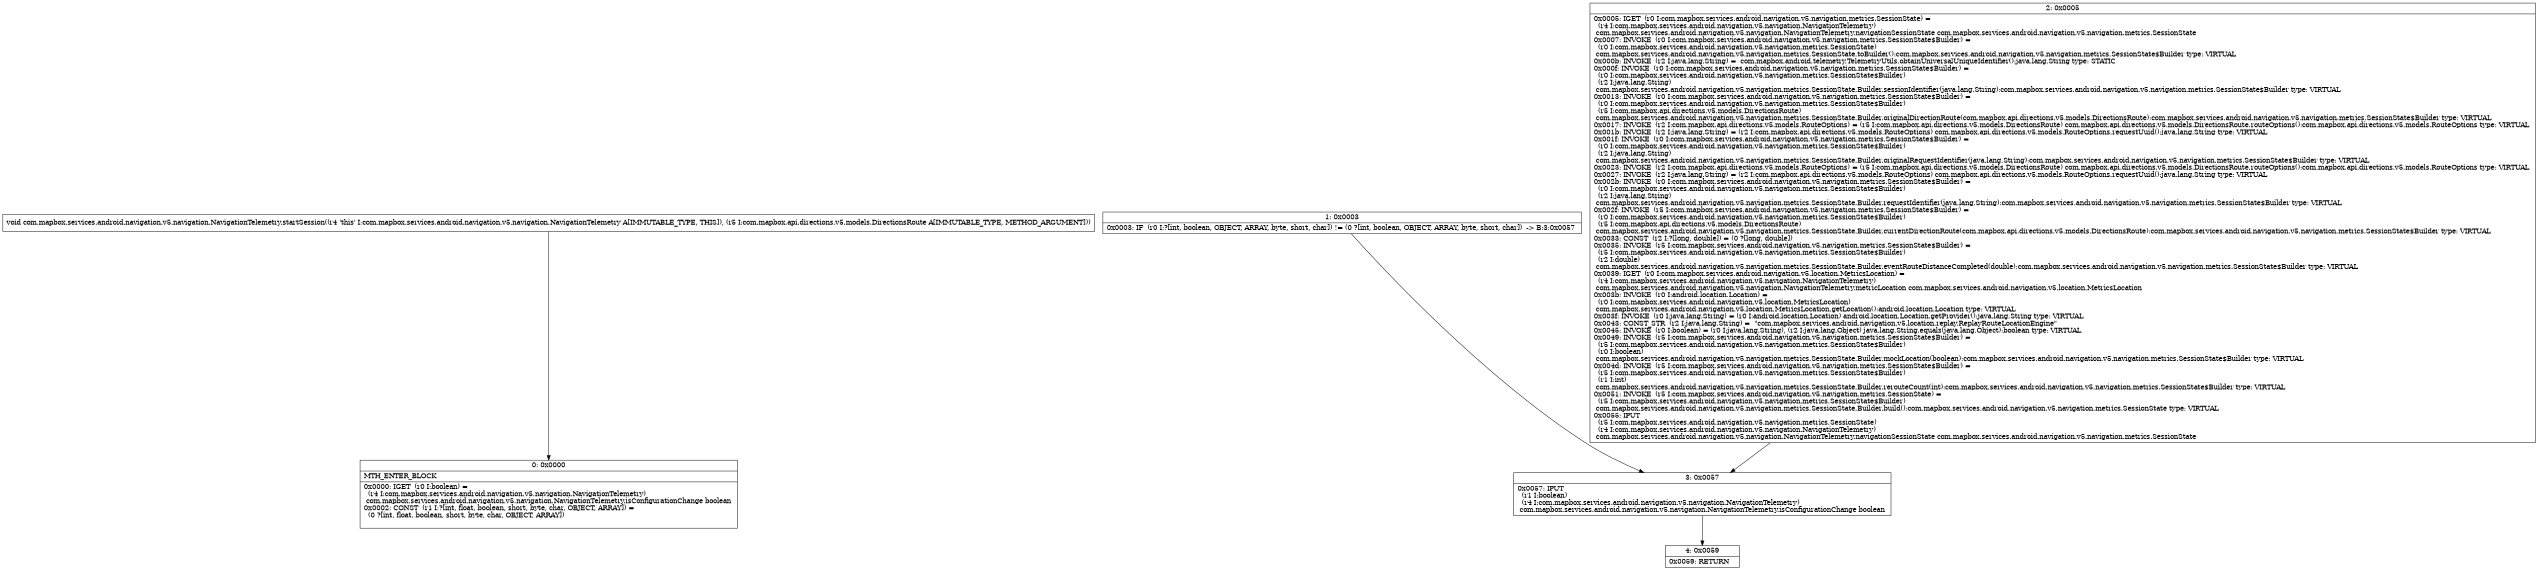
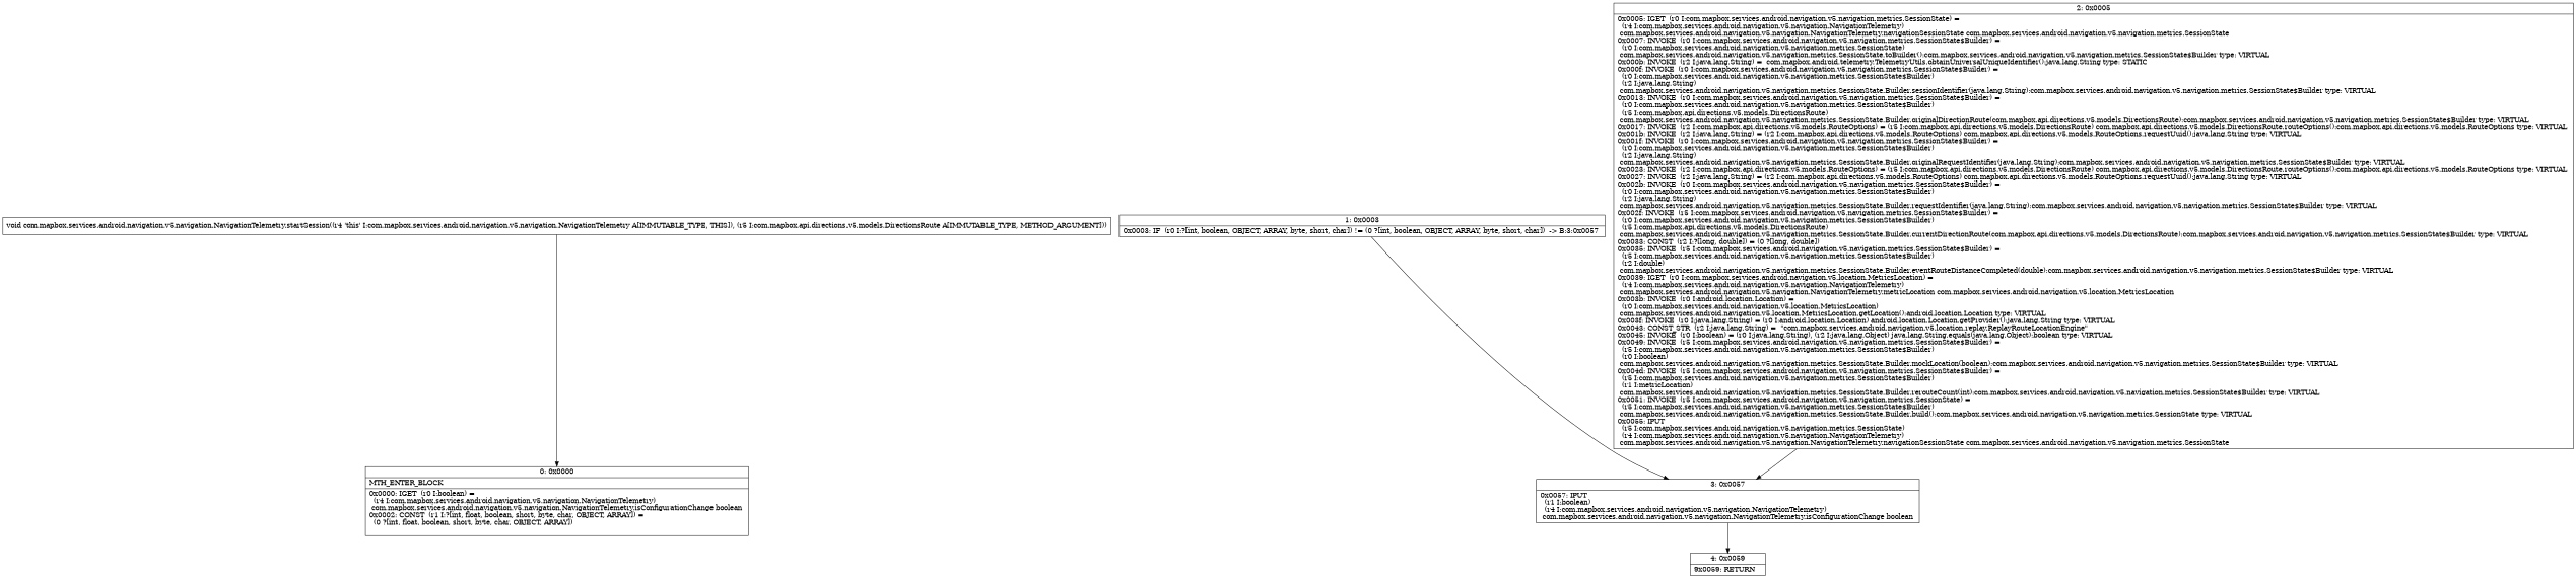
  digraph {
    node [shape=record]
    n1 [label="{0\:\ 0x0000|MTH_ENTER_BLOCK\l|0x0000: IGET  (r0 I:boolean) = \l  (r4 I:com.mapbox.services.android.navigation.v5.navigation.NavigationTelemetry)\l com.mapbox.services.android.navigation.v5.navigation.NavigationTelemetry.isConfigurationChange boolean \l0x0002: CONST  (r1 I:?[int, float, boolean, short, byte, char, OBJECT, ARRAY]) = \l  (0 ?[int, float, boolean, short, byte, char, OBJECT, ARRAY])\l \l}"]
    n2 [label="{1\:\ 0x0003|0x0003: IF  (r0 I:?[int, boolean, OBJECT, ARRAY, byte, short, char]) != (0 ?[int, boolean, OBJECT, ARRAY, byte, short, char])  \-\> B:3:0x0057 \l}"]
    n3 [label="{3\:\ 0x0057|0x0057: IPUT  \l  (r1 I:boolean)\l  (r4 I:com.mapbox.services.android.navigation.v5.navigation.NavigationTelemetry)\l com.mapbox.services.android.navigation.v5.navigation.NavigationTelemetry.isConfigurationChange boolean \l}"]
-   n4 [label="{2\:\ 0x0005|0x0005: IGET  (r0 I:com.mapbox.services.android.navigation.v5.navigation.metrics.SessionState) = \l  (r4 I:com.mapbox.services.android.navigation.v5.navigation.NavigationTelemetry)\l com.mapbox.services.android.navigation.v5.navigation.NavigationTelemetry.navigationSessionState com.mapbox.services.android.navigation.v5.navigation.metrics.SessionState \l0x0007: INVOKE  (r0 I:com.mapbox.services.android.navigation.v5.navigation.metrics.SessionState$Builder) = \l  (r0 I:com.mapbox.services.android.navigation.v5.navigation.metrics.SessionState)\l com.mapbox.services.android.navigation.v5.navigation.metrics.SessionState.toBuilder():com.mapbox.services.android.navigation.v5.navigation.metrics.SessionState$Builder type: VIRTUAL \l0x000b: INVOKE  (r2 I:java.lang.String) =  com.mapbox.android.telemetry.TelemetryUtils.obtainUniversalUniqueIdentifier():java.lang.String type: STATIC \l0x000f: INVOKE  (r0 I:com.mapbox.services.android.navigation.v5.navigation.metrics.SessionState$Builder) = \l  (r0 I:com.mapbox.services.android.navigation.v5.navigation.metrics.SessionState$Builder)\l  (r2 I:java.lang.String)\l com.mapbox.services.android.navigation.v5.navigation.metrics.SessionState.Builder.sessionIdentifier(java.lang.String):com.mapbox.services.android.navigation.v5.navigation.metrics.SessionState$Builder type: VIRTUAL \l0x0013: INVOKE  (r0 I:com.mapbox.services.android.navigation.v5.navigation.metrics.SessionState$Builder) = \l  (r0 I:com.mapbox.services.android.navigation.v5.navigation.metrics.SessionState$Builder)\l  (r5 I:com.mapbox.api.directions.v5.models.DirectionsRoute)\l com.mapbox.services.android.navigation.v5.navigation.metrics.SessionState.Builder.originalDirectionRoute(com.mapbox.api.directions.v5.models.DirectionsRoute):com.mapbox.services.android.navigation.v5.navigation.metrics.SessionState$Builder type: VIRTUAL \l0x0017: INVOKE  (r2 I:com.mapbox.api.directions.v5.models.RouteOptions) = (r5 I:com.mapbox.api.directions.v5.models.DirectionsRoute) com.mapbox.api.directions.v5.models.DirectionsRoute.routeOptions():com.mapbox.api.directions.v5.models.RouteOptions type: VIRTUAL \l0x001b: INVOKE  (r2 I:java.lang.String) = (r2 I:com.mapbox.api.directions.v5.models.RouteOptions) com.mapbox.api.directions.v5.models.RouteOptions.requestUuid():java.lang.String type: VIRTUAL \l0x001f: INVOKE  (r0 I:com.mapbox.services.android.navigation.v5.navigation.metrics.SessionState$Builder) = \l  (r0 I:com.mapbox.services.android.navigation.v5.navigation.metrics.SessionState$Builder)\l  (r2 I:java.lang.String)\l com.mapbox.services.android.navigation.v5.navigation.metrics.SessionState.Builder.originalRequestIdentifier(java.lang.String):com.mapbox.services.android.navigation.v5.navigation.metrics.SessionState$Builder type: VIRTUAL \l0x0023: INVOKE  (r2 I:com.mapbox.api.directions.v5.models.RouteOptions) = (r5 I:com.mapbox.api.directions.v5.models.DirectionsRoute) com.mapbox.api.directions.v5.models.DirectionsRoute.routeOptions():com.mapbox.api.directions.v5.models.RouteOptions type: VIRTUAL \l0x0027: INVOKE  (r2 I:java.lang.String) = (r2 I:com.mapbox.api.directions.v5.models.RouteOptions) com.mapbox.api.directions.v5.models.RouteOptions.requestUuid():java.lang.String type: VIRTUAL \l0x002b: INVOKE  (r0 I:com.mapbox.services.android.navigation.v5.navigation.metrics.SessionState$Builder) = \l  (r0 I:com.mapbox.services.android.navigation.v5.navigation.metrics.SessionState$Builder)\l  (r2 I:java.lang.String)\l com.mapbox.services.android.navigation.v5.navigation.metrics.SessionState.Builder.requestIdentifier(java.lang.String):com.mapbox.services.android.navigation.v5.navigation.metrics.SessionState$Builder type: VIRTUAL \l0x002f: INVOKE  (r5 I:com.mapbox.services.android.navigation.v5.navigation.metrics.SessionState$Builder) = \l  (r0 I:com.mapbox.services.android.navigation.v5.navigation.metrics.SessionState$Builder)\l  (r5 I:com.mapbox.api.directions.v5.models.DirectionsRoute)\l com.mapbox.services.android.navigation.v5.navigation.metrics.SessionState.Builder.currentDirectionRoute(com.mapbox.api.directions.v5.models.DirectionsRoute):com.mapbox.services.android.navigation.v5.navigation.metrics.SessionState$Builder type: VIRTUAL \l0x0033: CONST  (r2 I:?[long, double]) = (0 ?[long, double]) \l0x0035: INVOKE  (r5 I:com.mapbox.services.android.navigation.v5.navigation.metrics.SessionState$Builder) = \l  (r5 I:com.mapbox.services.android.navigation.v5.navigation.metrics.SessionState$Builder)\l  (r2 I:double)\l com.mapbox.services.android.navigation.v5.navigation.metrics.SessionState.Builder.eventRouteDistanceCompleted(double):com.mapbox.services.android.navigation.v5.navigation.metrics.SessionState$Builder type: VIRTUAL \l0x0039: IGET  (r0 I:com.mapbox.services.android.navigation.v5.location.MetricsLocation) = \l  (r4 I:com.mapbox.services.android.navigation.v5.navigation.NavigationTelemetry)\l com.mapbox.services.android.navigation.v5.navigation.NavigationTelemetry.metricLocation com.mapbox.services.android.navigation.v5.location.MetricsLocation \l0x003b: INVOKE  (r0 I:android.location.Location) = \l  (r0 I:com.mapbox.services.android.navigation.v5.location.MetricsLocation)\l com.mapbox.services.android.navigation.v5.location.MetricsLocation.getLocation():android.location.Location type: VIRTUAL \l0x003f: INVOKE  (r0 I:java.lang.String) = (r0 I:android.location.Location) android.location.Location.getProvider():java.lang.String type: VIRTUAL \l0x0043: CONST_STR  (r2 I:java.lang.String) =  \"com.mapbox.services.android.navigation.v5.location.replay.ReplayRouteLocationEngine\" \l0x0045: INVOKE  (r0 I:boolean) = (r0 I:java.lang.String), (r2 I:java.lang.Object) java.lang.String.equals(java.lang.Object):boolean type: VIRTUAL \l0x0049: INVOKE  (r5 I:com.mapbox.services.android.navigation.v5.navigation.metrics.SessionState$Builder) = \l  (r5 I:com.mapbox.services.android.navigation.v5.navigation.metrics.SessionState$Builder)\l  (r0 I:boolean)\l com.mapbox.services.android.navigation.v5.navigation.metrics.SessionState.Builder.mockLocation(boolean):com.mapbox.services.android.navigation.v5.navigation.metrics.SessionState$Builder type: VIRTUAL \l0x004d: INVOKE  (r5 I:com.mapbox.services.android.navigation.v5.navigation.metrics.SessionState$Builder) = \l  (r5 I:com.mapbox.services.android.navigation.v5.navigation.metrics.SessionState$Builder)\l  (r1 I:int)\l com.mapbox.services.android.navigation.v5.navigation.metrics.SessionState.Builder.rerouteCount(int):com.mapbox.services.android.navigation.v5.navigation.metrics.SessionState$Builder type: VIRTUAL \l0x0051: INVOKE  (r5 I:com.mapbox.services.android.navigation.v5.navigation.metrics.SessionState) = \l  (r5 I:com.mapbox.services.android.navigation.v5.navigation.metrics.SessionState$Builder)\l com.mapbox.services.android.navigation.v5.navigation.metrics.SessionState.Builder.build():com.mapbox.services.android.navigation.v5.navigation.metrics.SessionState type: VIRTUAL \l0x0055: IPUT  \l  (r5 I:com.mapbox.services.android.navigation.v5.navigation.metrics.SessionState)\l  (r4 I:com.mapbox.services.android.navigation.v5.navigation.NavigationTelemetry)\l com.mapbox.services.android.navigation.v5.navigation.NavigationTelemetry.navigationSessionState com.mapbox.services.android.navigation.v5.navigation.metrics.SessionState \l}"]
-   n5 [label="{4\:\ 0x0059|0x0059: RETURN   \l}"]
+   n4 [label="{2\:\ 0x0005|0x0005: IGET  (r0 I:com.mapbox.services.android.navigation.v5.navigation.metrics.SessionState) = \l  (r4 I:com.mapbox.services.android.navigation.v5.navigation.NavigationTelemetry)\l com.mapbox.services.android.navigation.v5.navigation.NavigationTelemetry.navigationSessionState com.mapbox.services.android.navigation.v5.navigation.metrics.SessionState \l0x0007: INVOKE  (r0 I:com.mapbox.services.android.navigation.v5.navigation.metrics.SessionState$Builder) = \l  (r0 I:com.mapbox.services.android.navigation.v5.navigation.metrics.SessionState)\l com.mapbox.services.android.navigation.v5.navigation.metrics.SessionState.toBuilder():com.mapbox.services.android.navigation.v5.navigation.metrics.SessionState$Builder type: VIRTUAL \l0x000b: INVOKE  (r2 I:java.lang.String) =  com.mapbox.android.telemetry.TelemetryUtils.obtainUniversalUniqueIdentifier():java.lang.String type: STATIC \l0x000f: INVOKE  (r0 I:com.mapbox.services.android.navigation.v5.navigation.metrics.SessionState$Builder) = \l  (r0 I:com.mapbox.services.android.navigation.v5.navigation.metrics.SessionState$Builder)\l  (r2 I:java.lang.String)\l com.mapbox.services.android.navigation.v5.navigation.metrics.SessionState.Builder.sessionIdentifier(java.lang.String):com.mapbox.services.android.navigation.v5.navigation.metrics.SessionState$Builder type: VIRTUAL \l0x0013: INVOKE  (r0 I:com.mapbox.services.android.navigation.v5.navigation.metrics.SessionState$Builder) = \l  (r0 I:com.mapbox.services.android.navigation.v5.navigation.metrics.SessionState$Builder)\l  (r5 I:com.mapbox.api.directions.v5.models.DirectionsRoute)\l com.mapbox.services.android.navigation.v5.navigation.metrics.SessionState.Builder.originalDirectionRoute(com.mapbox.api.directions.v5.models.DirectionsRoute):com.mapbox.services.android.navigation.v5.navigation.metrics.SessionState$Builder type: VIRTUAL \l0x0017: INVOKE  (r2 I:com.mapbox.api.directions.v5.models.RouteOptions) = (r5 I:com.mapbox.api.directions.v5.models.DirectionsRoute) com.mapbox.api.directions.v5.models.DirectionsRoute.routeOptions():com.mapbox.api.directions.v5.models.RouteOptions type: VIRTUAL \l0x001b: INVOKE  (r2 I:java.lang.String) = (r2 I:com.mapbox.api.directions.v5.models.RouteOptions) com.mapbox.api.directions.v5.models.RouteOptions.requestUuid():java.lang.String type: VIRTUAL \l0x001f: INVOKE  (r0 I:com.mapbox.services.android.navigation.v5.navigation.metrics.SessionState$Builder) = \l  (r0 I:com.mapbox.services.android.navigation.v5.navigation.metrics.SessionState$Builder)\l  (r2 I:java.lang.String)\l com.mapbox.services.android.navigation.v5.navigation.metrics.SessionState.Builder.originalRequestIdentifier(java.lang.String):com.mapbox.services.android.navigation.v5.navigation.metrics.SessionState$Builder type: VIRTUAL \l0x0023: INVOKE  (r2 I:com.mapbox.api.directions.v5.models.RouteOptions) = (r5 I:com.mapbox.api.directions.v5.models.DirectionsRoute) com.mapbox.api.directions.v5.models.DirectionsRoute.routeOptions():com.mapbox.api.directions.v5.models.RouteOptions type: VIRTUAL \l0x0027: INVOKE  (r2 I:java.lang.String) = (r2 I:com.mapbox.api.directions.v5.models.RouteOptions) com.mapbox.api.directions.v5.models.RouteOptions.requestUuid():java.lang.String type: VIRTUAL \l0x002b: INVOKE  (r0 I:com.mapbox.services.android.navigation.v5.navigation.metrics.SessionState$Builder) = \l  (r0 I:com.mapbox.services.android.navigation.v5.navigation.metrics.SessionState$Builder)\l  (r2 I:java.lang.String)\l com.mapbox.services.android.navigation.v5.navigation.metrics.SessionState.Builder.requestIdentifier(java.lang.String):com.mapbox.services.android.navigation.v5.navigation.metrics.SessionState$Builder type: VIRTUAL \l0x002f: INVOKE  (r5 I:com.mapbox.services.android.navigation.v5.navigation.metrics.SessionState$Builder) = \l  (r0 I:com.mapbox.services.android.navigation.v5.navigation.metrics.SessionState$Builder)\l  (r5 I:com.mapbox.api.directions.v5.models.DirectionsRoute)\l com.mapbox.services.android.navigation.v5.navigation.metrics.SessionState.Builder.currentDirectionRoute(com.mapbox.api.directions.v5.models.DirectionsRoute):com.mapbox.services.android.navigation.v5.navigation.metrics.SessionState$Builder type: VIRTUAL \l0x0033: CONST  (r2 I:?[long, double]) = (0 ?[long, double]) \l0x0035: INVOKE  (r5 I:com.mapbox.services.android.navigation.v5.navigation.metrics.SessionState$Builder) = \l  (r5 I:com.mapbox.services.android.navigation.v5.navigation.metrics.SessionState$Builder)\l  (r2 I:double)\l com.mapbox.services.android.navigation.v5.navigation.metrics.SessionState.Builder.eventRouteDistanceCompleted(double):com.mapbox.services.android.navigation.v5.navigation.metrics.SessionState$Builder type: VIRTUAL \l0x0039: IGET  (r0 I:com.mapbox.services.android.navigation.v5.location.MetricsLocation) = \l  (r4 I:com.mapbox.services.android.navigation.v5.navigation.NavigationTelemetry)\l com.mapbox.services.android.navigation.v5.navigation.NavigationTelemetry.metricLocation com.mapbox.services.android.navigation.v5.location.MetricsLocation \l0x003b: INVOKE  (r0 I:android.location.Location) = \l  (r0 I:com.mapbox.services.android.navigation.v5.location.MetricsLocation)\l com.mapbox.services.android.navigation.v5.location.MetricsLocation.getLocation():android.location.Location type: VIRTUAL \l0x003f: INVOKE  (r0 I:java.lang.String) = (r0 I:android.location.Location) android.location.Location.getProvider():java.lang.String type: VIRTUAL \l0x0043: CONST_STR  (r2 I:java.lang.String) =  \"com.mapbox.services.android.navigation.v5.location.replay.ReplayRouteLocationEngine\" \l0x0045: INVOKE  (r0 I:boolean) = (r0 I:java.lang.String), (r2 I:java.lang.Object) java.lang.String.equals(java.lang.Object):boolean type: VIRTUAL \l0x0049: INVOKE  (r5 I:com.mapbox.services.android.navigation.v5.navigation.metrics.SessionState$Builder) = \l  (r5 I:com.mapbox.services.android.navigation.v5.navigation.metrics.SessionState$Builder)\l  (r0 I:boolean)\l com.mapbox.services.android.navigation.v5.navigation.metrics.SessionState.Builder.mockLocation(boolean):com.mapbox.services.android.navigation.v5.navigation.metrics.SessionState$Builder type: VIRTUAL \l0x004d: INVOKE  (r5 I:com.mapbox.services.android.navigation.v5.navigation.metrics.SessionState$Builder) = \l  (r5 I:com.mapbox.services.android.navigation.v5.navigation.metrics.SessionState$Builder)\l  (r1 I:metricLocation)\l com.mapbox.services.android.navigation.v5.navigation.metrics.SessionState.Builder.rerouteCount(int):com.mapbox.services.android.navigation.v5.navigation.metrics.SessionState$Builder type: VIRTUAL \l0x0051: INVOKE  (r5 I:com.mapbox.services.android.navigation.v5.navigation.metrics.SessionState) = \l  (r5 I:com.mapbox.services.android.navigation.v5.navigation.metrics.SessionState$Builder)\l com.mapbox.services.android.navigation.v5.navigation.metrics.SessionState.Builder.build():com.mapbox.services.android.navigation.v5.navigation.metrics.SessionState type: VIRTUAL \l0x0055: IPUT  \l  (r5 I:com.mapbox.services.android.navigation.v5.navigation.metrics.SessionState)\l  (r4 I:com.mapbox.services.android.navigation.v5.navigation.NavigationTelemetry)\l com.mapbox.services.android.navigation.v5.navigation.NavigationTelemetry.navigationSessionState com.mapbox.services.android.navigation.v5.navigation.metrics.SessionState \l}"]
+   n5 [label="{4\:\ 0x0059|9x0059: RETURN   \l}"]
    n6 [label="{void com.mapbox.services.android.navigation.v5.navigation.NavigationTelemetry.startSession((r4 'this' I:com.mapbox.services.android.navigation.v5.navigation.NavigationTelemetry A[IMMUTABLE_TYPE, THIS]), (r5 I:com.mapbox.api.directions.v5.models.DirectionsRoute A[IMMUTABLE_TYPE, METHOD_ARGUMENT])) }"]
    n2 -> n3
    n3 -> n5
    n4 -> n3
    n6 -> n1
  }
